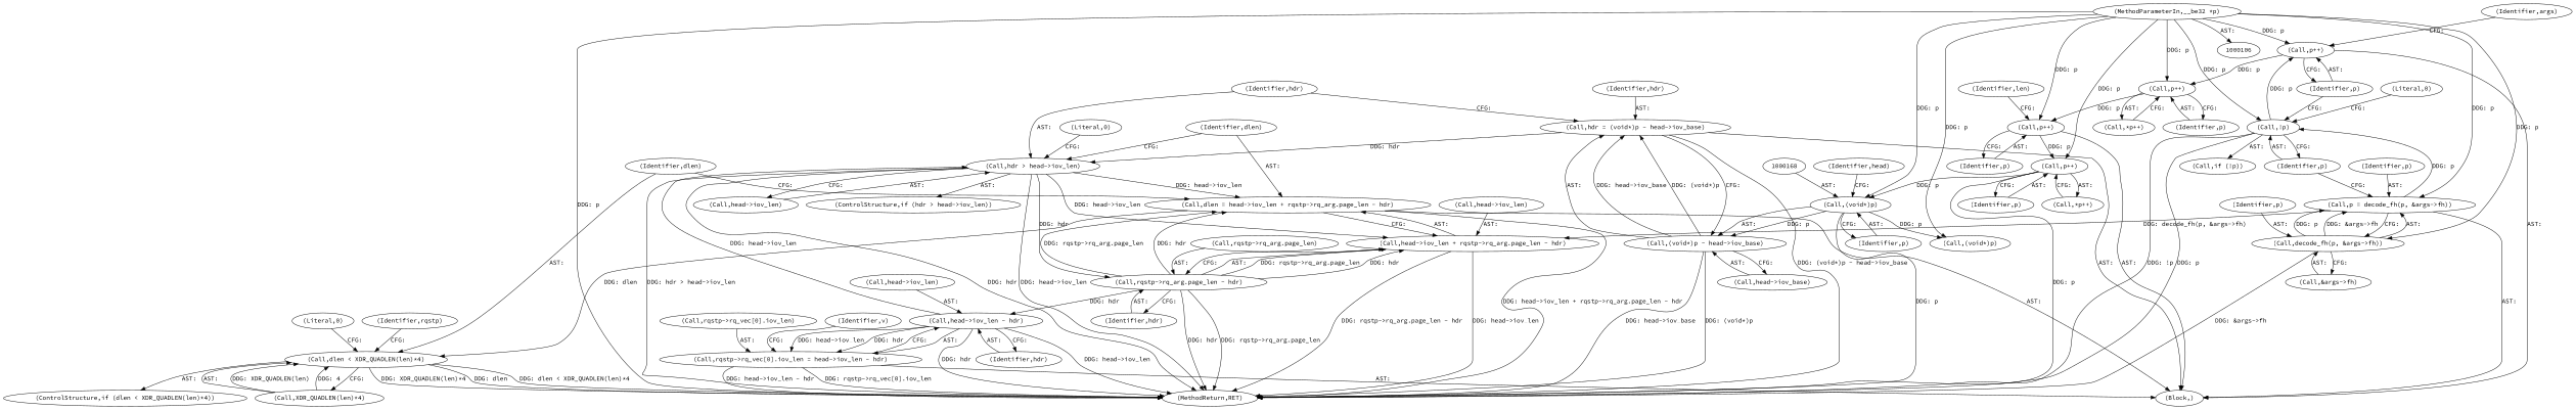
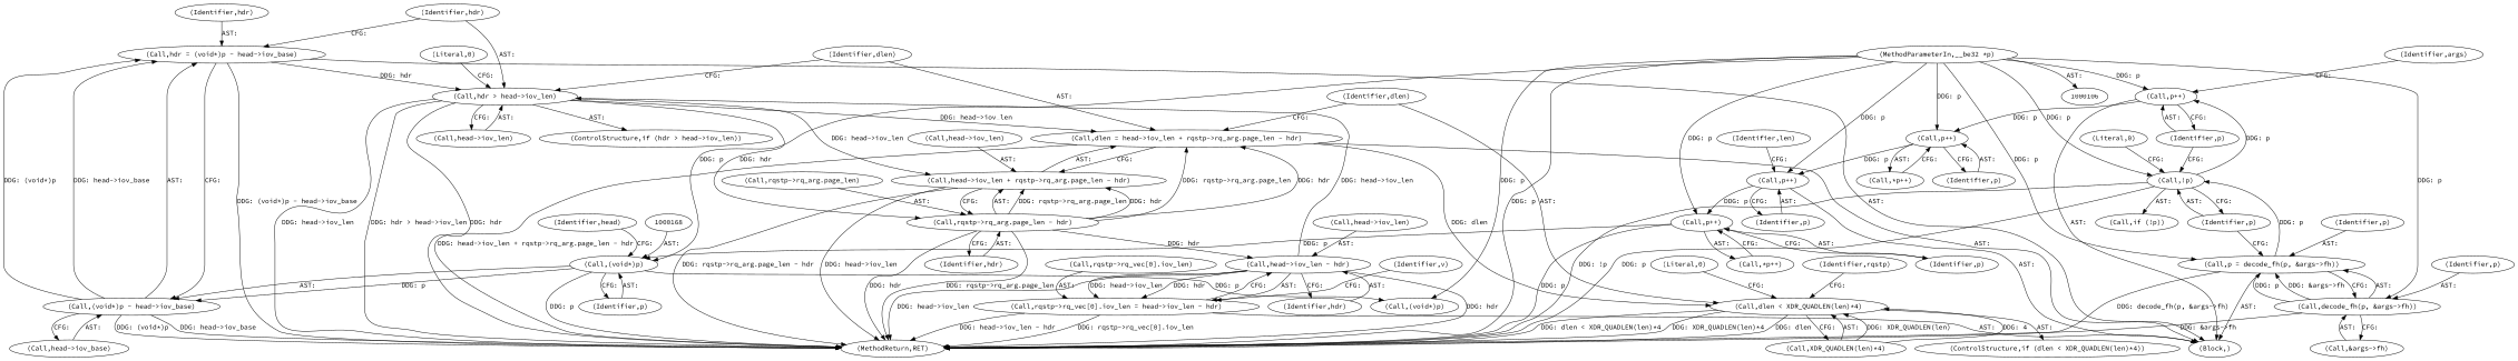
  digraph {
    fontname="Source Code Pro"
    node [fontname="Source Code Pro"]
    edge [fontname="Source Code Pro"]
    n1 [label="(Call,hdr = (void*)p - head->iov_base)"]
    n2 [label="(Call,(void*)p - head->iov_base)"]
    n3 [label="(Call,hdr > head->iov_len)"]
    n4 [label="(Block,)"]
    n5 [label="(MethodReturn,RET)"]
    n6 [label="(Call,head->iov_base)"]
    n7 [label="(Call,dlen = head->iov_len + rqstp->rq_arg.page_len - hdr)"]
    n8 [label="(Call,head->iov_len + rqstp->rq_arg.page_len - hdr)"]
    n9 [label="(Call,rqstp->rq_arg.page_len - hdr)"]
    n10 [label="(Call,head->iov_len)"]
    n11 [label="(ControlStructure,if (hdr > head->iov_len))"]
    n12 [label="(Call,(void*)p)"]
    n13 [label="(Identifier,p)"]
    n14 [label="(Call,(void*)p)"]
    n15 [label="(Call,p++)"]
    n16 [label="(Call,*p++)"]
    n17 [label="(Identifier,p)"]
    n18 [label="(Call,p++)"]
    n19 [label="(Identifier,p)"]
    n20 [label="(Call,p++)"]
    n21 [label="(Identifier,p)"]
    n22 [label="(Call,*p++)"]
    n23 [label="(Call,p++)"]
    n24 [label="(Identifier,p)"]
    n25 [label="(Call,!p)"]
    n26 [label="(Identifier,p)"]
    n27 [label="(Call,if (!p))"]
    n28 [label="(Call,p = decode_fh(p, &args->fh))"]
    n29 [label="(Call,decode_fh(p, &args->fh))"]
    n30 [label="(Call,&args->fh)"]
    n31 [label="(MethodParameterIn,__be32 *p)"]
    1000106
    n33 [label="(Call,dlen < XDR_QUADLEN(len)*4)"]
    n34 [label="(Call,head->iov_len - hdr)"]
    n35 [label="(Identifier,hdr)"]
    n36 [label="(Call,rqstp->rq_vec[0].iov_len = head->iov_len - hdr)"]
    n37 [label="(Identifier,hdr)"]
    n38 [label="(Call,XDR_QUADLEN(len)*4)"]
    n39 [label="(ControlStructure,if (dlen < XDR_QUADLEN(len)*4))"]
    n40 [label="(Identifier,args)"]
    n41 [label="(Identifier,v)"]
    n42 [label="(Call,head->iov_len)"]
    n43 [label="(Identifier,head)"]
    n44 [label="(Call,rqstp->rq_vec[0].iov_len)"]
    n45 [label="(Literal,0)"]
    n46 [label="(Call,rqstp->rq_arg.page_len)"]
    n47 [label="(Literal,0)"]
    n48 [label="(Identifier,p)"]
    n49 [label="(Identifier,len)"]
    n50 [label="(Identifier,hdr)"]
    n51 [label="(Identifier,dlen)"]
    n52 [label="(Identifier,p)"]
    n53 [label="(Identifier,hdr)"]
    n54 [label="(Identifier,dlen)"]
    n55 [label="(Identifier,rqstp)"]
    n56 [label="(Literal,0)"]
    n57 [label="(Call,head->iov_len)"]
    1000168
    n1 -> n2 [label="CFG: "]
    n1 -> n3 [label="DDG: hdr"]
    n1 -> n4 [label="AST: "]
    n1 -> n5 [label="DDG: (void*)p - head->iov_base"]
    n2 -> n1 [label="AST: "]
    n2 -> n1 [label="DDG: (void*)p"]
    n2 -> n1 [label="DDG: head->iov_base"]
    n2 -> n5 [label="DDG: (void*)p"]
    n2 -> n5 [label="DDG: head->iov_base"]
    n2 -> n6 [label="CFG: "]
    n3 -> n5 [label="DDG: head->iov_len"]
    n3 -> n5 [label="DDG: hdr > head->iov_len"]
    n3 -> n5 [label="DDG: hdr"]
    n3 -> n7 [label="DDG: head->iov_len"]
    n3 -> n8 [label="DDG: head->iov_len"]
    n3 -> n9 [label="DDG: hdr"]
    n3 -> n10 [label="CFG: "]
    n3 -> n11 [label="AST: "]
    n6 -> n2 [label="AST: "]
    n7 -> n4 [label="AST: "]
    n7 -> n5 [label="DDG: head->iov_len + rqstp->rq_arg.page_len - hdr"]
    n7 -> n8 [label="CFG: "]
    n7 -> n33 [label="DDG: dlen"]
    n8 -> n5 [label="DDG: rqstp->rq_arg.page_len - hdr"]
    n8 -> n5 [label="DDG: head->iov_len"]
    n8 -> n7 [label="AST: "]
    n8 -> n9 [label="CFG: "]
    n9 -> n5 [label="DDG: rqstp->rq_arg.page_len"]
    n9 -> n5 [label="DDG: hdr"]
    n9 -> n7 [label="DDG: rqstp->rq_arg.page_len"]
    n9 -> n7 [label="DDG: hdr"]
    n9 -> n8 [label="AST: "]
    n9 -> n8 [label="DDG: rqstp->rq_arg.page_len"]
    n9 -> n8 [label="DDG: hdr"]
    n9 -> n34 [label="DDG: hdr"]
    n9 -> n35 [label="CFG: "]
    n10 -> n3 [label="AST: "]
    n12 -> n2 [label="AST: "]
    n12 -> n2 [label="DDG: p"]
    n12 -> n5 [label="DDG: p"]
    n12 -> n13 [label="CFG: "]
    n12 -> n14 [label="DDG: p"]
    n13 -> n12 [label="AST: "]
    n15 -> n5 [label="DDG: p"]
    n15 -> n12 [label="DDG: p"]
    n15 -> n16 [label="AST: "]
    n15 -> n17 [label="CFG: "]
    n16 -> n15 [label="CFG: "]
    n17 -> n15 [label="AST: "]
    n18 -> n4 [label="AST: "]
    n18 -> n15 [label="DDG: p"]
    n18 -> n19 [label="CFG: "]
    n19 -> n18 [label="AST: "]
    n20 -> n18 [label="DDG: p"]
    n20 -> n21 [label="CFG: "]
    n20 -> n22 [label="AST: "]
    n21 -> n20 [label="AST: "]
    n22 -> n20 [label="CFG: "]
    n23 -> n4 [label="AST: "]
    n23 -> n20 [label="DDG: p"]
    n23 -> n24 [label="CFG: "]
    n24 -> n23 [label="AST: "]
    n24 -> n25 [label="CFG: "]
    n25 -> n5 [label="DDG: !p"]
    n25 -> n5 [label="DDG: p"]
    n25 -> n23 [label="DDG: p"]
    n25 -> n26 [label="CFG: "]
    n25 -> n27 [label="AST: "]
    n26 -> n25 [label="AST: "]
    n26 -> n28 [label="CFG: "]
    n28 -> n4 [label="AST: "]
-   n28 -> n8 [label="DDG: decode_fh(p, &args->fh)"]
+   n28 -> n5 [label="DDG: decode_fh(p, &args->fh)"]
    n28 -> n25 [label="DDG: p"]
    n28 -> n29 [label="CFG: "]
    n29 -> n5 [label="DDG: &args->fh"]
    n29 -> n28 [label="AST: "]
    n29 -> n28 [label="DDG: p"]
    n29 -> n28 [label="DDG: &args->fh"]
    n29 -> n30 [label="CFG: "]
    n30 -> n29 [label="AST: "]
    n31 -> n5 [label="DDG: p"]
    n31 -> n12 [label="DDG: p"]
    n31 -> n14 [label="DDG: p"]
    n31 -> n15 [label="DDG: p"]
    n31 -> n18 [label="DDG: p"]
    n31 -> n20 [label="DDG: p"]
    n31 -> n23 [label="DDG: p"]
    n31 -> n25 [label="DDG: p"]
    n31 -> n28 [label="DDG: p"]
    n31 -> n29 [label="DDG: p"]
    n31 -> 1000106 [label="AST: "]
    n33 -> n5 [label="DDG: dlen < XDR_QUADLEN(len)*4"]
    n33 -> n5 [label="DDG: XDR_QUADLEN(len)*4"]
    n33 -> n5 [label="DDG: dlen"]
    n33 -> n38 [label="CFG: "]
    n33 -> n39 [label="AST: "]
    n34 -> n3 [label="DDG: head->iov_len"]
    n34 -> n5 [label="DDG: hdr"]
    n34 -> n5 [label="DDG: head->iov_len"]
    n34 -> n36 [label="AST: "]
    n34 -> n36 [label="DDG: head->iov_len"]
    n34 -> n36 [label="DDG: hdr"]
    n34 -> n37 [label="CFG: "]
    n35 -> n9 [label="AST: "]
    n36 -> n4 [label="AST: "]
    n36 -> n5 [label="DDG: head->iov_len - hdr"]
    n36 -> n5 [label="DDG: rqstp->rq_vec[0].iov_len"]
    n36 -> n34 [label="CFG: "]
    n37 -> n34 [label="AST: "]
    n38 -> n33 [label="AST: "]
    n38 -> n33 [label="DDG: XDR_QUADLEN(len)"]
    n38 -> n33 [label="DDG: 4"]
    n40 -> n23 [label="CFG: "]
    n41 -> n36 [label="CFG: "]
    n42 -> n34 [label="AST: "]
    n43 -> n12 [label="CFG: "]
    n44 -> n36 [label="AST: "]
    n45 -> n33 [label="CFG: "]
    n46 -> n9 [label="AST: "]
    n47 -> n25 [label="CFG: "]
    n48 -> n28 [label="AST: "]
    n49 -> n18 [label="CFG: "]
    n50 -> n1 [label="CFG: "]
    n50 -> n3 [label="AST: "]
    n51 -> n7 [label="CFG: "]
    n51 -> n33 [label="AST: "]
    n52 -> n29 [label="AST: "]
    n53 -> n1 [label="AST: "]
    n54 -> n3 [label="CFG: "]
    n54 -> n7 [label="AST: "]
    n55 -> n33 [label="CFG: "]
    n56 -> n3 [label="CFG: "]
    n57 -> n8 [label="AST: "]
    1000168 -> n12 [label="AST: "]
  }
